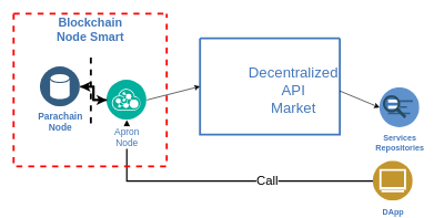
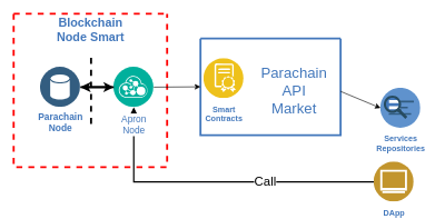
  <mxCell id="0" />
  <mxCell id="1" parent="0" />
  <mxCell id="2" style="edgeStyle=orthogonalEdgeStyle;rounded=0;orthogonalLoop=1;jettySize=auto;html=1;exitX=0;exitY=0.5;exitDx=0;exitDy=0;strokeColor=#000000;strokeWidth=2;fontSize=27;entryX=0.5;entryY=1;entryDx=0;entryDy=0;" parent="1" source="13" edge="1" target="8"><mxGeometry x="170" y="10" as="geometry"><mxPoint x="240" y="-45" as="targetPoint" /></mxGeometry></mxCell>
  <mxCell id="3" value="Call" style="edgeLabel;html=1;align=center;verticalAlign=middle;resizable=0;points=[];fontSize=19;" parent="2" vertex="1" connectable="0"><mxGeometry x="-0.222" relative="1" as="geometry"><mxPoint x="20" as="offset" /></mxGeometry></mxCell>
  <mxCell id="4" value="&lt;b&gt;Services&lt;br&gt;Repositories&lt;/b&gt;" style="aspect=fixed;perimeter=ellipsePerimeter;html=1;align=center;shadow=0;dashed=0;fontColor=#4277BB;labelBackgroundColor=#ffffff;fontSize=12;spacingTop=3;image;image=img/lib/ibm/miscellaneous/retrieve_rank.svg;" parent="1" vertex="1"><mxGeometry x="570" y="131.34" width="60" height="60" as="geometry" /></mxCell>
  <mxCell id="5" value="" style="swimlane;shadow=0;fillColor=#ffffff;fontColor=#4277BB;align=right;startSize=0;collapsible=0;strokeWidth=3;dashed=1;strokeColor=#FF0000;" parent="1" vertex="1"><mxGeometry x="20" y="20" width="230" height="230" as="geometry" /></mxCell>
  <mxCell id="6" value="Blockchain&lt;br style=&quot;font-size: 18px;&quot;&gt;Node Smart" style="text;html=1;align=center;verticalAlign=middle;fontColor=#4277BB;shadow=0;dashed=0;strokeColor=none;fillColor=none;labelBackgroundColor=none;fontStyle=1;fontSize=18;spacingLeft=0;aspect=fixed;" parent="5" vertex="1"><mxGeometry x="50" width="130" height="50" as="geometry" /></mxCell>
  <mxCell id="7" value="" style="group" parent="1" vertex="1" connectable="0"><mxGeometry x="40" y="85" width="190" height="100" as="geometry" /></mxCell>
- <mxCell id="8" value="Apron&lt;br&gt;Node" style="aspect=fixed;perimeter=ellipsePerimeter;html=1;align=center;shadow=0;dashed=0;image;image=img/lib/ibm/management/api_management.svg;rounded=1;labelBackgroundColor=#ffffff;strokeColor=#666666;strokeWidth=3;fillColor=#C2952D;gradientColor=none;fontSize=14;fontColor=#4277BB;spacingTop=3;" parent="7" vertex="1"><mxGeometry x="120" y="35" width="60" height="60" as="geometry" /></mxCell>
+ <mxCell id="8" value="Apron&lt;br&gt;Node" style="aspect=fixed;perimeter=ellipsePerimeter;html=1;align=center;shadow=0;dashed=0;image;image=img/lib/ibm/management/api_management.svg;rounded=1;labelBackgroundColor=#ffffff;strokeColor=#666666;strokeWidth=3;fillColor=#C2952D;gradientColor=none;fontSize=14;fontColor=#4277BB;spacingTop=3;" parent="7" vertex="1"><mxGeometry x="130" y="15" width="60" height="60" as="geometry" /></mxCell>
  <mxCell id="9" style="edgeStyle=orthogonalEdgeStyle;rounded=0;orthogonalLoop=1;jettySize=auto;html=1;exitX=1;exitY=0.5;exitDx=0;exitDy=0;entryX=0;entryY=0.5;entryDx=0;entryDy=0;strokeWidth=3;" parent="7" source="10" target="8" edge="1"><mxGeometry relative="1" as="geometry" /></mxCell>
  <mxCell id="10" value="&lt;b&gt;Parachain&lt;br&gt;Node&lt;/b&gt;" style="aspect=fixed;perimeter=ellipsePerimeter;html=1;align=center;shadow=0;dashed=0;image;image=img/lib/ibm/data/data_services.svg;rounded=1;labelBackgroundColor=#ffffff;strokeColor=#666666;strokeWidth=3;fillColor=#C2952D;gradientColor=none;fontSize=14;fontColor=#4277BB;" parent="7" vertex="1"><mxGeometry x="20" y="15" width="60" height="60" as="geometry" /></mxCell>
  <mxCell id="11" style="edgeStyle=orthogonalEdgeStyle;rounded=0;orthogonalLoop=1;jettySize=auto;html=1;exitX=0;exitY=0.5;exitDx=0;exitDy=0;entryX=1;entryY=0.5;entryDx=0;entryDy=0;strokeWidth=3;" parent="7" source="8" target="10" edge="1"><mxGeometry relative="1" as="geometry" /></mxCell>
  <mxCell id="12" value="" style="html=1;labelBackgroundColor=#ffffff;endArrow=none;endFill=0;jettySize=auto;orthogonalLoop=1;strokeWidth=3;dashed=1;fontSize=14;" parent="7" edge="1"><mxGeometry width="60" height="60" relative="1" as="geometry"><mxPoint x="96" y="100" as="sourcePoint" /><mxPoint x="96" as="targetPoint" /></mxGeometry></mxCell>
  <mxCell id="13" value="&lt;b&gt;DApp&lt;/b&gt;" style="aspect=fixed;perimeter=ellipsePerimeter;html=1;align=center;shadow=0;dashed=0;fontColor=#4277BB;labelBackgroundColor=#ffffff;fontSize=12;spacingTop=3;image;image=img/lib/ibm/users/browser.svg;strokeColor=#B3B3B3;" parent="1" vertex="1"><mxGeometry x="560" y="242" width="60" height="60" as="geometry" /></mxCell>
  <mxCell id="14" value="" style="swimlane;shadow=0;strokeColor=#4277BB;fillColor=#ffffff;fontColor=#4277BB;align=right;startSize=0;collapsible=0;strokeWidth=3;" parent="1" vertex="1"><mxGeometry x="300" y="57" width="210" height="145" as="geometry" /></mxCell>
- <mxCell id="15" value="&lt;p style=&quot;font-size: 22px&quot;&gt;&lt;span style=&quot;font-weight: normal&quot;&gt;&lt;font style=&quot;font-size: 22px&quot;&gt;Decentralized&lt;br&gt;&lt;/font&gt;&lt;font style=&quot;font-size: 22px&quot;&gt;API&lt;br&gt;&lt;/font&gt;&lt;font style=&quot;font-size: 22px&quot;&gt;Market&lt;/font&gt;&lt;/span&gt;&lt;/p&gt;" style="text;html=1;align=center;verticalAlign=middle;fontColor=#4277BB;shadow=0;dashed=0;strokeColor=none;fillColor=none;labelBackgroundColor=none;fontStyle=1;fontSize=27;spacingLeft=0;aspect=fixed;" parent="14" vertex="1"><mxGeometry x="70" y="42.5" width="140" height="73.68" as="geometry" /></mxCell>
+ <mxCell id="15" value="&lt;p style=&quot;font-size: 22px&quot;&gt;&lt;span style=&quot;font-weight: normal&quot;&gt;&lt;font style=&quot;font-size: 22px&quot;&gt;Parachain&lt;br&gt;&lt;/font&gt;&lt;font style=&quot;font-size: 22px&quot;&gt;API&lt;br&gt;&lt;/font&gt;&lt;font style=&quot;font-size: 22px&quot;&gt;Market&lt;/font&gt;&lt;/span&gt;&lt;/p&gt;" style="text;html=1;align=center;verticalAlign=middle;fontColor=#4277BB;shadow=0;dashed=0;strokeColor=none;fillColor=none;labelBackgroundColor=none;fontStyle=1;fontSize=27;spacingLeft=0;aspect=fixed;" parent="14" vertex="1"><mxGeometry x="70" y="42.5" width="140" height="73.68" as="geometry" /></mxCell>
+ <mxCell id="16" value="&lt;b&gt;Smart&lt;br&gt;Contracts&lt;/b&gt;" style="aspect=fixed;perimeter=ellipsePerimeter;html=1;align=center;shadow=0;dashed=0;fontColor=#4277BB;labelBackgroundColor=#ffffff;fontSize=12;spacingTop=3;image;image=img/lib/ibm/blockchain/smart_contract.svg;strokeColor=#B3B3B3;" parent="14" vertex="1"><mxGeometry x="5" y="30" width="60" height="60" as="geometry" /></mxCell>
  <mxCell id="17" style="rounded=0;orthogonalLoop=1;jettySize=auto;html=1;exitX=1;exitY=0.5;exitDx=0;exitDy=0;entryX=0;entryY=0.5;entryDx=0;entryDy=0;" edge="1" parent="1" source="8" target="14"><mxGeometry relative="1" as="geometry" /></mxCell>
  <mxCell id="18" style="edgeStyle=none;rounded=0;orthogonalLoop=1;jettySize=auto;html=1;exitX=1;exitY=0.5;exitDx=0;exitDy=0;entryX=0;entryY=0.5;entryDx=0;entryDy=0;" edge="1" parent="1" source="15" target="4"><mxGeometry relative="1" as="geometry" /></mxCell>
